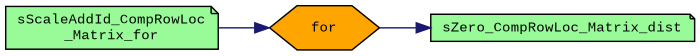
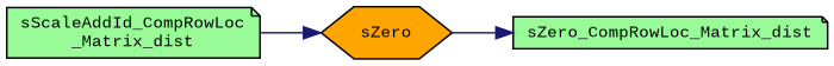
  digraph {
    fontname="Liberation Mono"
    rankdir=RL
    node [color=black fillcolor=palegreen fontname="Liberation Mono" fontsize=10 shape=note style=filled]
    edge [color=midnightblue dir=back fontname="Liberation Mono" fontsize=10 labelfontname=Helvetica labelfontsize=10 style=solid]
-   n1 [fillcolor=orange fontcolor=black height=0.2 label=for shape=hexagon width=0.4]
-   n2 [height=0.2 label="sScaleAddId_CompRowLoc\l_Matrix_for" width=0.4]
+   n1 [fillcolor=orange fontcolor=black height=0.2 label=sZero shape=hexagon width=0.4]
+   n2 [height=0.2 label="sScaleAddId_CompRowLoc\l_Matrix_dist" width=0.4]
    n3 [height=0.2 label=sZero_CompRowLoc_Matrix_dist width=0.4]
    n1 -> n2
    n3 -> n1
  }
